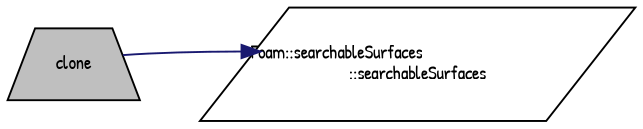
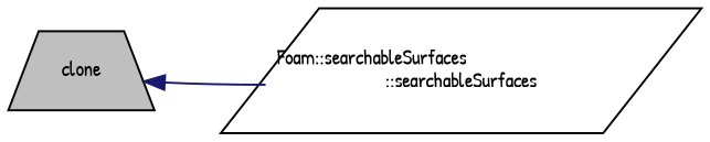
  digraph {
    rankdir=LR
    fontname="Patrick Hand"
    node [color=black fontname="Patrick Hand" fontsize=10]
    n1 [fillcolor=grey75 fontcolor=black height=0.2 label=clone shape=trapezium style=filled width=0.4]
    n2 [height=0.2 label="Foam::searchableSurfaces\l::searchableSurfaces" shape=parallelogram width=0.4]
-   n2 -> n1 [color=midnightblue dir=back fontname="Patrick Hand" fontsize=10 labelfontname=Helvetica labelfontsize=10 style=solid]
+   n1 -> n2 [color=midnightblue dir=back fontname="Patrick Hand" fontsize=10 labelfontname=Helvetica labelfontsize=10 style=solid]
  }
